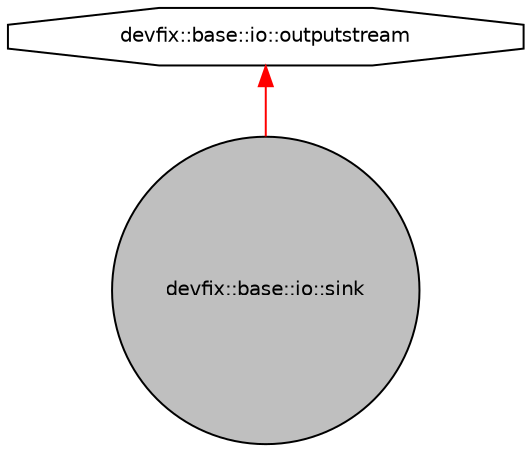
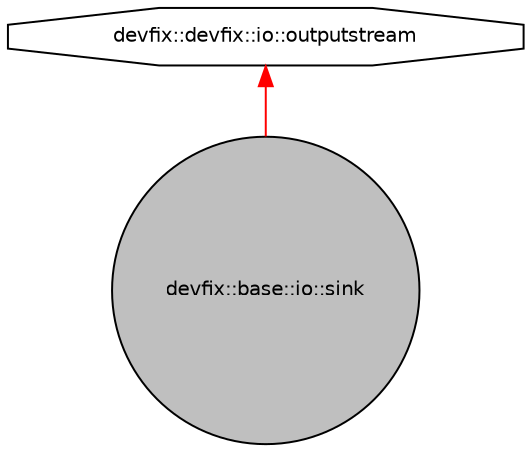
  digraph {
    node [color=black fontname=Helvetica fontsize=10 style=filled]
    n1 [fillcolor=grey75 fontcolor=black height=0.2 label="devfix::base::io::sink" shape=circle width=0.4]
-   n2 [fillcolor=white height=0.2 label="devfix::base::io::outputstream" shape=octagon width=0.4]
+   n2 [fillcolor=white height=0.2 label="devfix::devfix::io::outputstream" shape=octagon width=0.4]
    n2 -> n1 [color=red dir=back fontname=Helvetica fontsize=10 labelfontname=Helvetica labelfontsize=10 style=solid]
  }
